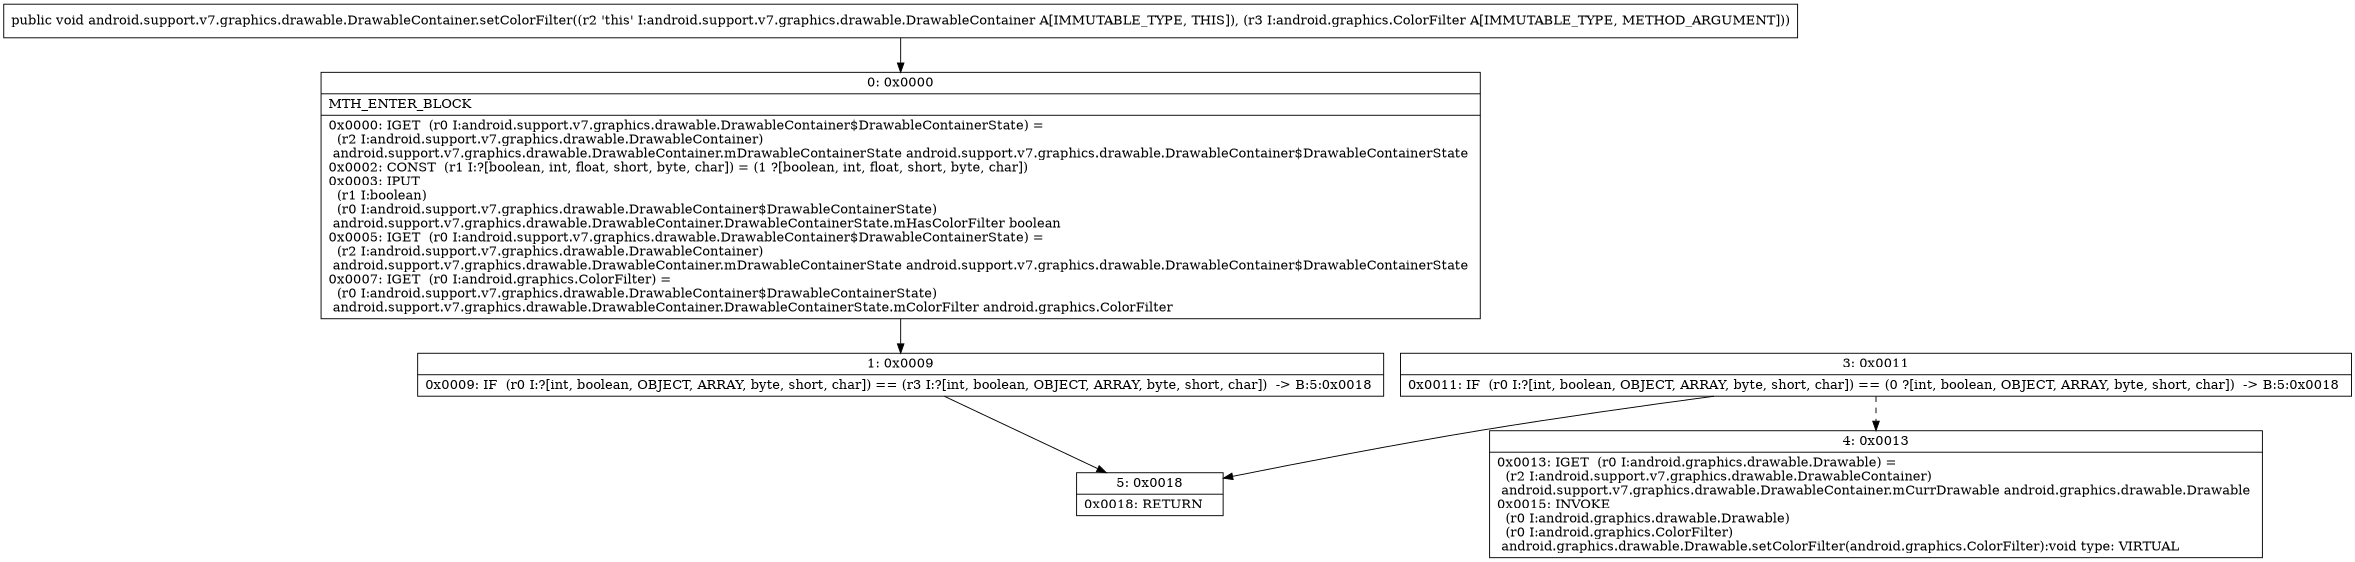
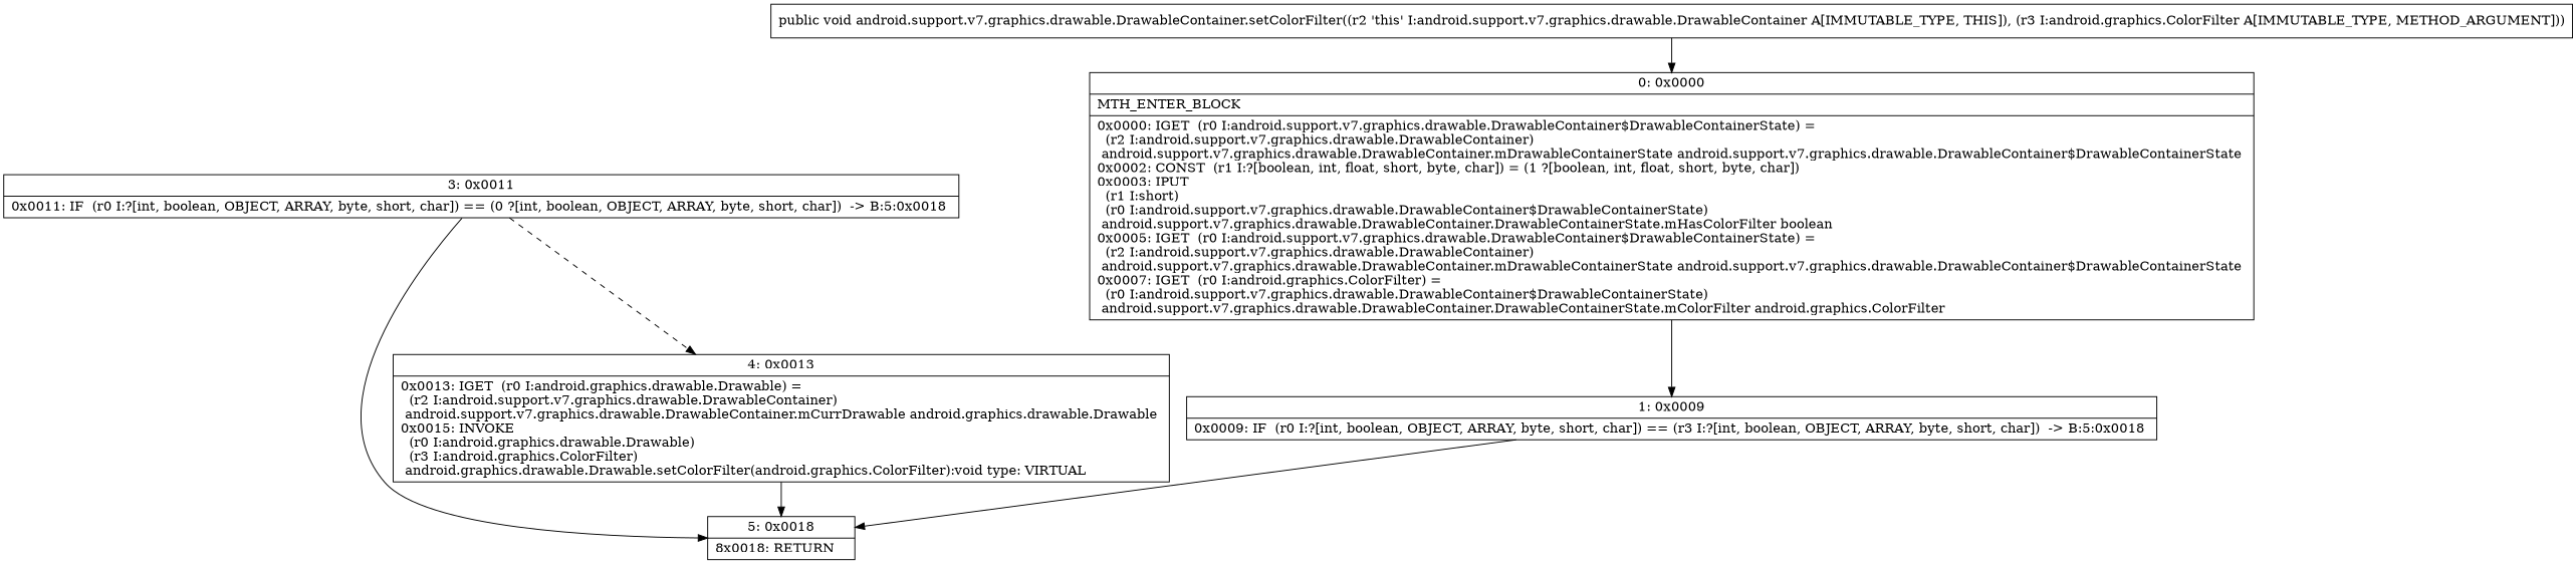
  digraph {
    node [shape=record]
-   n1 [label="{0\:\ 0x0000|MTH_ENTER_BLOCK\l|0x0000: IGET  (r0 I:android.support.v7.graphics.drawable.DrawableContainer$DrawableContainerState) = \l  (r2 I:android.support.v7.graphics.drawable.DrawableContainer)\l android.support.v7.graphics.drawable.DrawableContainer.mDrawableContainerState android.support.v7.graphics.drawable.DrawableContainer$DrawableContainerState \l0x0002: CONST  (r1 I:?[boolean, int, float, short, byte, char]) = (1 ?[boolean, int, float, short, byte, char]) \l0x0003: IPUT  \l  (r1 I:boolean)\l  (r0 I:android.support.v7.graphics.drawable.DrawableContainer$DrawableContainerState)\l android.support.v7.graphics.drawable.DrawableContainer.DrawableContainerState.mHasColorFilter boolean \l0x0005: IGET  (r0 I:android.support.v7.graphics.drawable.DrawableContainer$DrawableContainerState) = \l  (r2 I:android.support.v7.graphics.drawable.DrawableContainer)\l android.support.v7.graphics.drawable.DrawableContainer.mDrawableContainerState android.support.v7.graphics.drawable.DrawableContainer$DrawableContainerState \l0x0007: IGET  (r0 I:android.graphics.ColorFilter) = \l  (r0 I:android.support.v7.graphics.drawable.DrawableContainer$DrawableContainerState)\l android.support.v7.graphics.drawable.DrawableContainer.DrawableContainerState.mColorFilter android.graphics.ColorFilter \l}"]
+   n1 [label="{0\:\ 0x0000|MTH_ENTER_BLOCK\l|0x0000: IGET  (r0 I:android.support.v7.graphics.drawable.DrawableContainer$DrawableContainerState) = \l  (r2 I:android.support.v7.graphics.drawable.DrawableContainer)\l android.support.v7.graphics.drawable.DrawableContainer.mDrawableContainerState android.support.v7.graphics.drawable.DrawableContainer$DrawableContainerState \l0x0002: CONST  (r1 I:?[boolean, int, float, short, byte, char]) = (1 ?[boolean, int, float, short, byte, char]) \l0x0003: IPUT  \l  (r1 I:short)\l  (r0 I:android.support.v7.graphics.drawable.DrawableContainer$DrawableContainerState)\l android.support.v7.graphics.drawable.DrawableContainer.DrawableContainerState.mHasColorFilter boolean \l0x0005: IGET  (r0 I:android.support.v7.graphics.drawable.DrawableContainer$DrawableContainerState) = \l  (r2 I:android.support.v7.graphics.drawable.DrawableContainer)\l android.support.v7.graphics.drawable.DrawableContainer.mDrawableContainerState android.support.v7.graphics.drawable.DrawableContainer$DrawableContainerState \l0x0007: IGET  (r0 I:android.graphics.ColorFilter) = \l  (r0 I:android.support.v7.graphics.drawable.DrawableContainer$DrawableContainerState)\l android.support.v7.graphics.drawable.DrawableContainer.DrawableContainerState.mColorFilter android.graphics.ColorFilter \l}"]
    n2 [label="{1\:\ 0x0009|0x0009: IF  (r0 I:?[int, boolean, OBJECT, ARRAY, byte, short, char]) == (r3 I:?[int, boolean, OBJECT, ARRAY, byte, short, char])  \-\> B:5:0x0018 \l}"]
-   n3 [label="{5\:\ 0x0018|0x0018: RETURN   \l}"]
+   n3 [label="{5\:\ 0x0018|8x0018: RETURN   \l}"]
    n4 [label="{3\:\ 0x0011|0x0011: IF  (r0 I:?[int, boolean, OBJECT, ARRAY, byte, short, char]) == (0 ?[int, boolean, OBJECT, ARRAY, byte, short, char])  \-\> B:5:0x0018 \l}"]
-   n5 [label="{4\:\ 0x0013|0x0013: IGET  (r0 I:android.graphics.drawable.Drawable) = \l  (r2 I:android.support.v7.graphics.drawable.DrawableContainer)\l android.support.v7.graphics.drawable.DrawableContainer.mCurrDrawable android.graphics.drawable.Drawable \l0x0015: INVOKE  \l  (r0 I:android.graphics.drawable.Drawable)\l  (r0 I:android.graphics.ColorFilter)\l android.graphics.drawable.Drawable.setColorFilter(android.graphics.ColorFilter):void type: VIRTUAL \l}"]
+   n5 [label="{4\:\ 0x0013|0x0013: IGET  (r0 I:android.graphics.drawable.Drawable) = \l  (r2 I:android.support.v7.graphics.drawable.DrawableContainer)\l android.support.v7.graphics.drawable.DrawableContainer.mCurrDrawable android.graphics.drawable.Drawable \l0x0015: INVOKE  \l  (r0 I:android.graphics.drawable.Drawable)\l  (r3 I:android.graphics.ColorFilter)\l android.graphics.drawable.Drawable.setColorFilter(android.graphics.ColorFilter):void type: VIRTUAL \l}"]
    n6 [label="{public void android.support.v7.graphics.drawable.DrawableContainer.setColorFilter((r2 'this' I:android.support.v7.graphics.drawable.DrawableContainer A[IMMUTABLE_TYPE, THIS]), (r3 I:android.graphics.ColorFilter A[IMMUTABLE_TYPE, METHOD_ARGUMENT])) }"]
    n1 -> n2
    n2 -> n3
    n4 -> n3
    n4 -> n5 [style=dashed]
+   n5 -> n3
    n6 -> n1
  }
